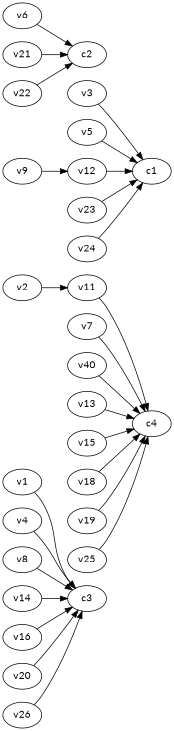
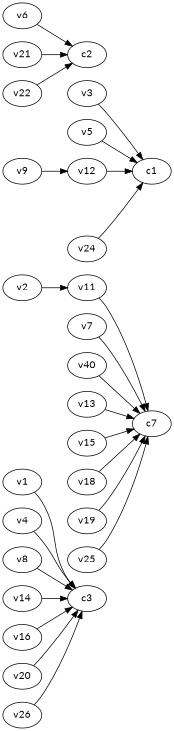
  strict digraph {
    fontname=Lato
    rankdir=LR
    node [fontname=Lato]
    edge [fontname=Lato weight=1]
    v1
    c3
    v2
    v11
    v3
    c1
    v4
    v5
    v6
    c2
    v7
-   c4
+   c4 [label=c7]
    v8
    v9
    v12
    n16 [label=v40]
    v13
    v14
    v15
    v16
    v18
    v19
    v20
    v21
    v22
-   v23
    v24
    v25
    v26
    v1 -> c3
    v2 -> v11
    v11 -> c4
    v3 -> c1
    v4 -> c3
    v5 -> c1
    v6 -> c2
    v7 -> c4
    v8 -> c3
    v9 -> v12
    v12 -> c1
    n16 -> c4
    v13 -> c4
    v14 -> c3
    v15 -> c4
    v16 -> c3
    v18 -> c4
    v19 -> c4
    v20 -> c3
    v21 -> c2
    v22 -> c2
-   v23 -> c1
    v24 -> c1
    v25 -> c4
    v26 -> c3
  }
